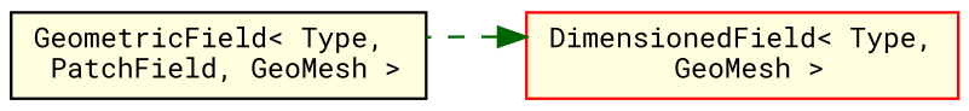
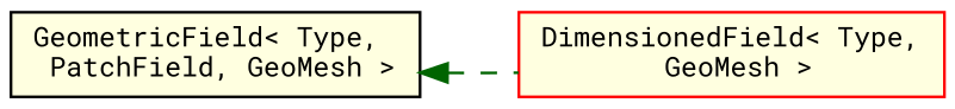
  digraph {
    rankdir=LR
    fontname="Roboto Mono"
    node [fillcolor=lightyellow fontname="Roboto Mono" fontsize=10 shape=record style=filled]
    n1 [color=black fontcolor=black height=0.2 label="GeometricField\< Type,\l PatchField, GeoMesh \>" width=0.4]
    n2 [color=red height=0.2 label="DimensionedField\< Type,\l GeoMesh \>" width=0.4]
-   n2 -> n1 [color=darkgreen dir=back fontname="Roboto Mono" fontsize=10 labelfontname=Helvetica labelfontsize=10 style=dashed]
+   n1 -> n2 [color=darkgreen dir=back fontname="Roboto Mono" fontsize=10 labelfontname=Helvetica labelfontsize=10 style=dashed]
  }
